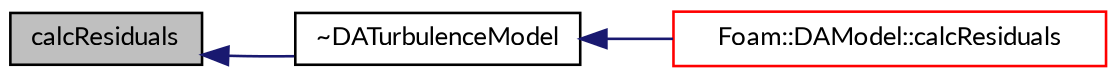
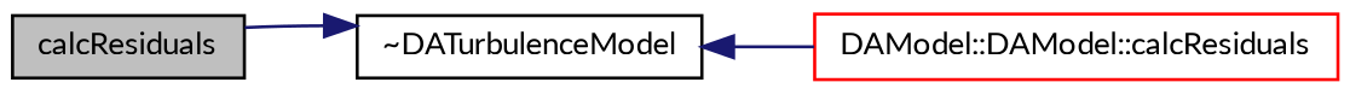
  digraph {
    fontname=Lato
    rankdir=LR
    node [color=black fontname=Lato fontsize=10 shape=record]
    edge [color=midnightblue dir=back fontname=Lato fontsize=10 labelfontname=Helvetica labelfontsize=10 style=solid]
    n1 [fillcolor=grey75 fontcolor=black height=0.2 label=calcResiduals style=filled width=0.4]
    n2 [height=0.2 label="~DATurbulenceModel" width=0.4]
-   n3 [color=red height=0.2 label="Foam::DAModel::calcResiduals" width=0.4]
-   n1 -> n2
+   n3 [color=red height=0.2 label="DAModel::DAModel::calcResiduals" width=0.4]
+   n2 -> n1
    n2 -> n3
  }
